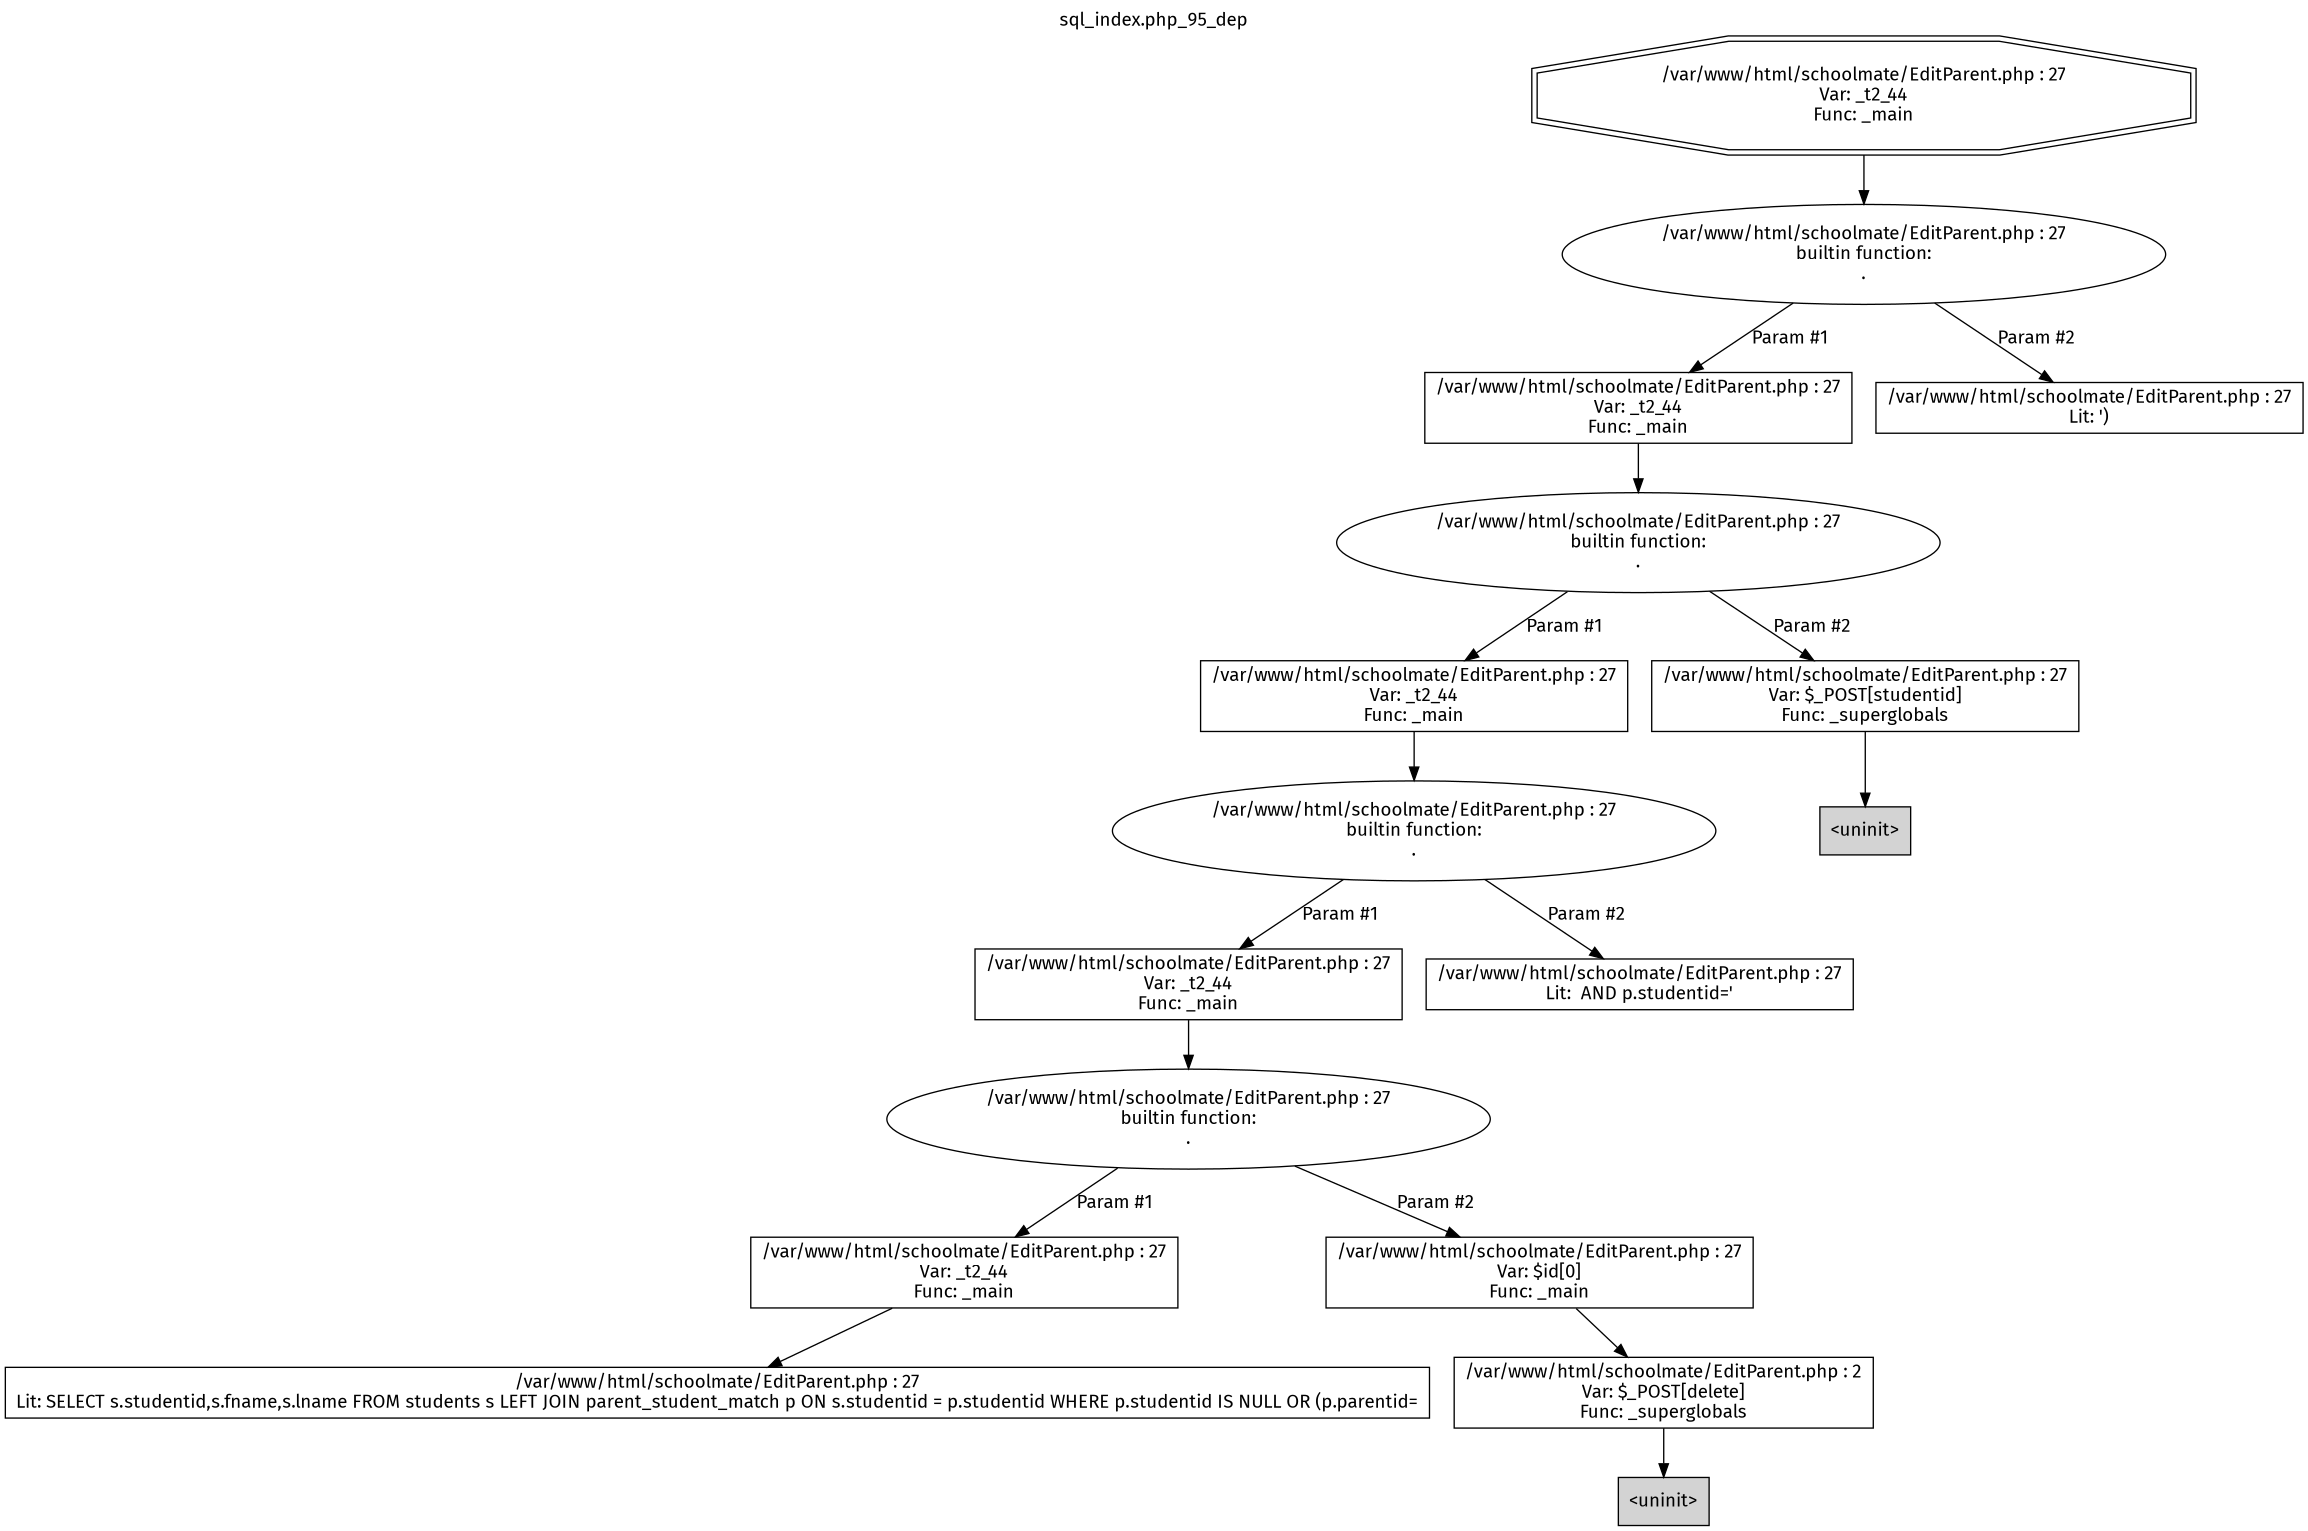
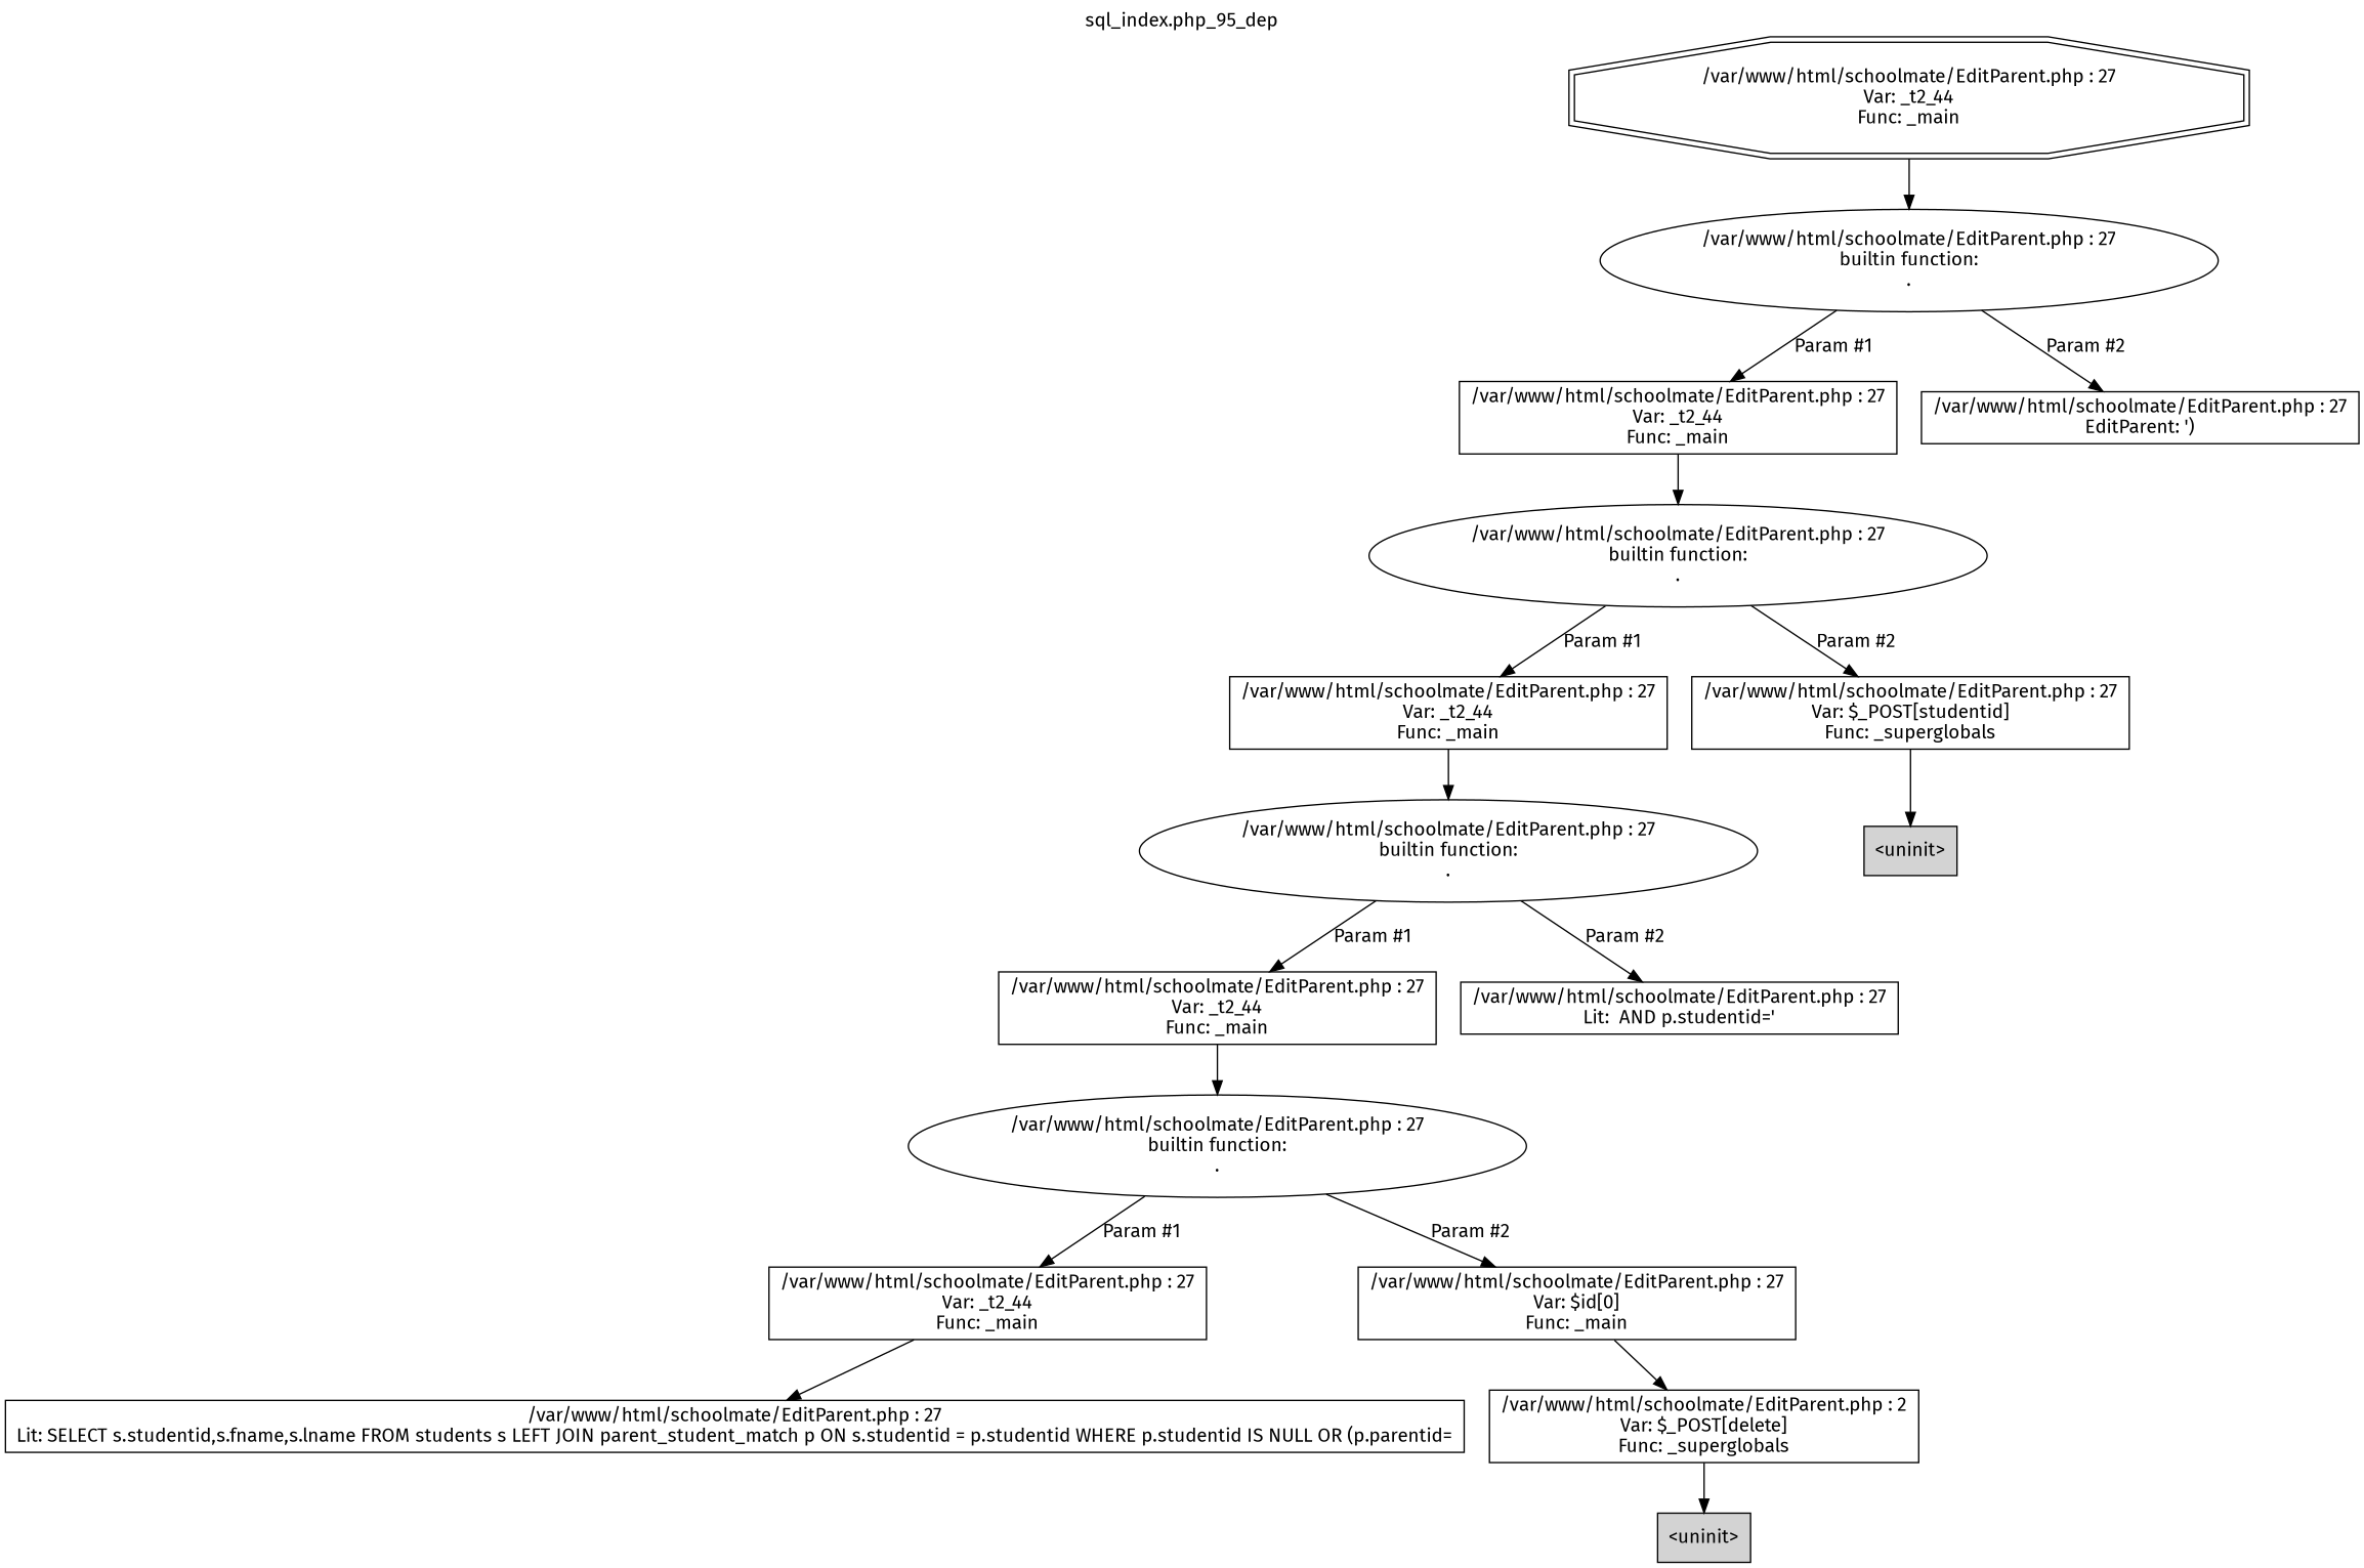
  digraph {
    label="sql_index.php_95_dep"
    labelloc=t
    fontname="Fira Sans"
    node [shape=box fontname="Fira Sans"]
    edge [fontname="Fira Sans"]
    n1 [label="/var/www/html/schoolmate/EditParent.php : 27\nVar: _t2_44\nFunc: _main\n" shape=doubleoctagon]
    n2 [label="/var/www/html/schoolmate/EditParent.php : 27\nbuiltin function:\n.\n" shape=ellipse]
    n3 [label="/var/www/html/schoolmate/EditParent.php : 27\nVar: _t2_44\nFunc: _main\n"]
-   n4 [label="/var/www/html/schoolmate/EditParent.php : 27\nLit: ')\n"]
+   n4 [label="/var/www/html/schoolmate/EditParent.php : 27\nEditParent: ')\n"]
    n5 [label="/var/www/html/schoolmate/EditParent.php : 27\nbuiltin function:\n.\n" shape=ellipse]
    n6 [label="/var/www/html/schoolmate/EditParent.php : 27\nVar: _t2_44\nFunc: _main\n"]
    n7 [label="/var/www/html/schoolmate/EditParent.php : 27\nVar: $_POST[studentid]\nFunc: _superglobals\n"]
    n8 [label="/var/www/html/schoolmate/EditParent.php : 27\nbuiltin function:\n.\n" shape=ellipse]
    n9 [label="/var/www/html/schoolmate/EditParent.php : 27\nVar: _t2_44\nFunc: _main\n"]
    n10 [label="/var/www/html/schoolmate/EditParent.php : 27\nLit:  AND p.studentid='\n"]
    n11 [label="/var/www/html/schoolmate/EditParent.php : 27\nbuiltin function:\n.\n" shape=ellipse]
    n12 [label="/var/www/html/schoolmate/EditParent.php : 27\nVar: _t2_44\nFunc: _main\n"]
    n13 [label="/var/www/html/schoolmate/EditParent.php : 27\nVar: $id[0]\nFunc: _main\n"]
    n14 [label="/var/www/html/schoolmate/EditParent.php : 27\nLit: SELECT s.studentid,s.fname,s.lname FROM students s LEFT JOIN parent_student_match p ON s.studentid = p.studentid WHERE p.studentid IS NULL OR (p.parentid=\n"]
    n15 [label="/var/www/html/schoolmate/EditParent.php : 2\nVar: $_POST[delete]\nFunc: _superglobals\n"]
    n16 [label="<uninit>" style=filled]
    n17 [label="<uninit>" style=filled]
    n1 -> n2
    n2 -> n3 [label="Param #1"]
    n2 -> n4 [label="Param #2"]
    n3 -> n5
    n5 -> n6 [label="Param #1"]
    n5 -> n7 [label="Param #2"]
    n6 -> n8
    n7 -> n17
    n8 -> n9 [label="Param #1"]
    n8 -> n10 [label="Param #2"]
    n9 -> n11
    n11 -> n12 [label="Param #1"]
    n11 -> n13 [label="Param #2"]
    n12 -> n14
    n13 -> n15
    n15 -> n16
  }
